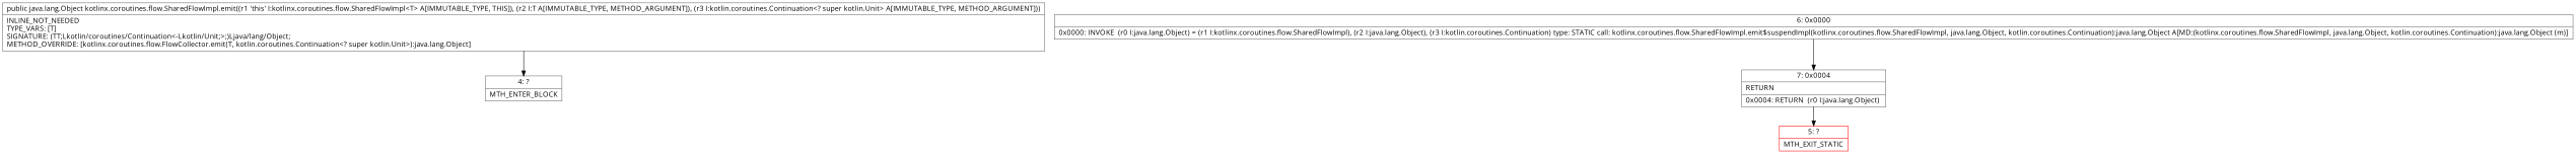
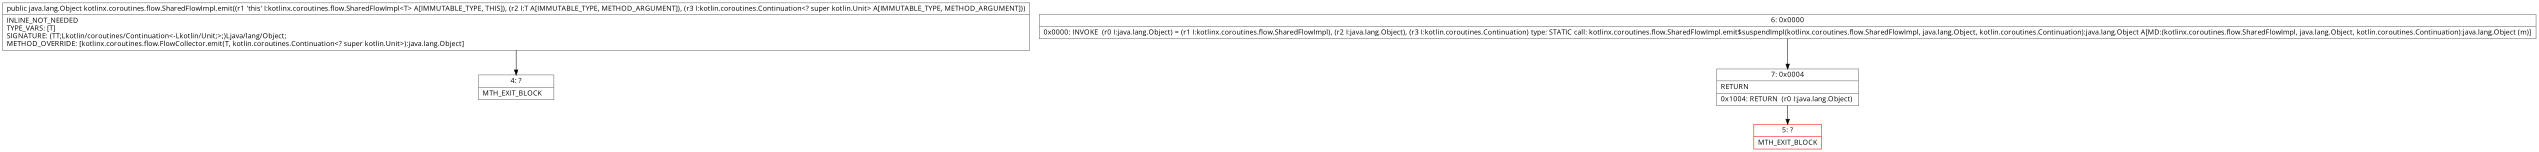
  digraph {
    fontname="Open Sans"
    node [color=gray40 fontname="Open Sans" shape=record]
    edge [fontname="Open Sans"]
-   n1 [label="{4\:\ ?|MTH_ENTER_BLOCK\l}"]
+   n1 [label="{4\:\ ?|MTH_EXIT_BLOCK\l}"]
    n2 [label="{6\:\ 0x0000|0x0000: INVOKE  (r0 I:java.lang.Object) = (r1 I:kotlinx.coroutines.flow.SharedFlowImpl), (r2 I:java.lang.Object), (r3 I:kotlin.coroutines.Continuation) type: STATIC call: kotlinx.coroutines.flow.SharedFlowImpl.emit$suspendImpl(kotlinx.coroutines.flow.SharedFlowImpl, java.lang.Object, kotlin.coroutines.Continuation):java.lang.Object A[MD:(kotlinx.coroutines.flow.SharedFlowImpl, java.lang.Object, kotlin.coroutines.Continuation):java.lang.Object (m)]\l}"]
-   n3 [label="{7\:\ 0x0004|RETURN\l|0x0004: RETURN  (r0 I:java.lang.Object) \l}"]
-   n4 [color=red label="{5\:\ ?|MTH_EXIT_STATIC\l}"]
+   n3 [label="{7\:\ 0x0004|RETURN\l|0x1004: RETURN  (r0 I:java.lang.Object) \l}"]
+   n4 [color=red label="{5\:\ ?|MTH_EXIT_BLOCK\l}"]
    n5 [label="{public java.lang.Object kotlinx.coroutines.flow.SharedFlowImpl.emit((r1 'this' I:kotlinx.coroutines.flow.SharedFlowImpl\<T\> A[IMMUTABLE_TYPE, THIS]), (r2 I:T A[IMMUTABLE_TYPE, METHOD_ARGUMENT]), (r3 I:kotlin.coroutines.Continuation\<? super kotlin.Unit\> A[IMMUTABLE_TYPE, METHOD_ARGUMENT]))  | INLINE_NOT_NEEDED\lTYPE_VARS: [T]\lSIGNATURE: (TT;Lkotlin\/coroutines\/Continuation\<\-Lkotlin\/Unit;\>;)Ljava\/lang\/Object;\lMETHOD_OVERRIDE: [kotlinx.coroutines.flow.FlowCollector.emit(T, kotlin.coroutines.Continuation\<? super kotlin.Unit\>):java.lang.Object]\l}"]
    n2 -> n3
    n3 -> n4
    n5 -> n1
  }
